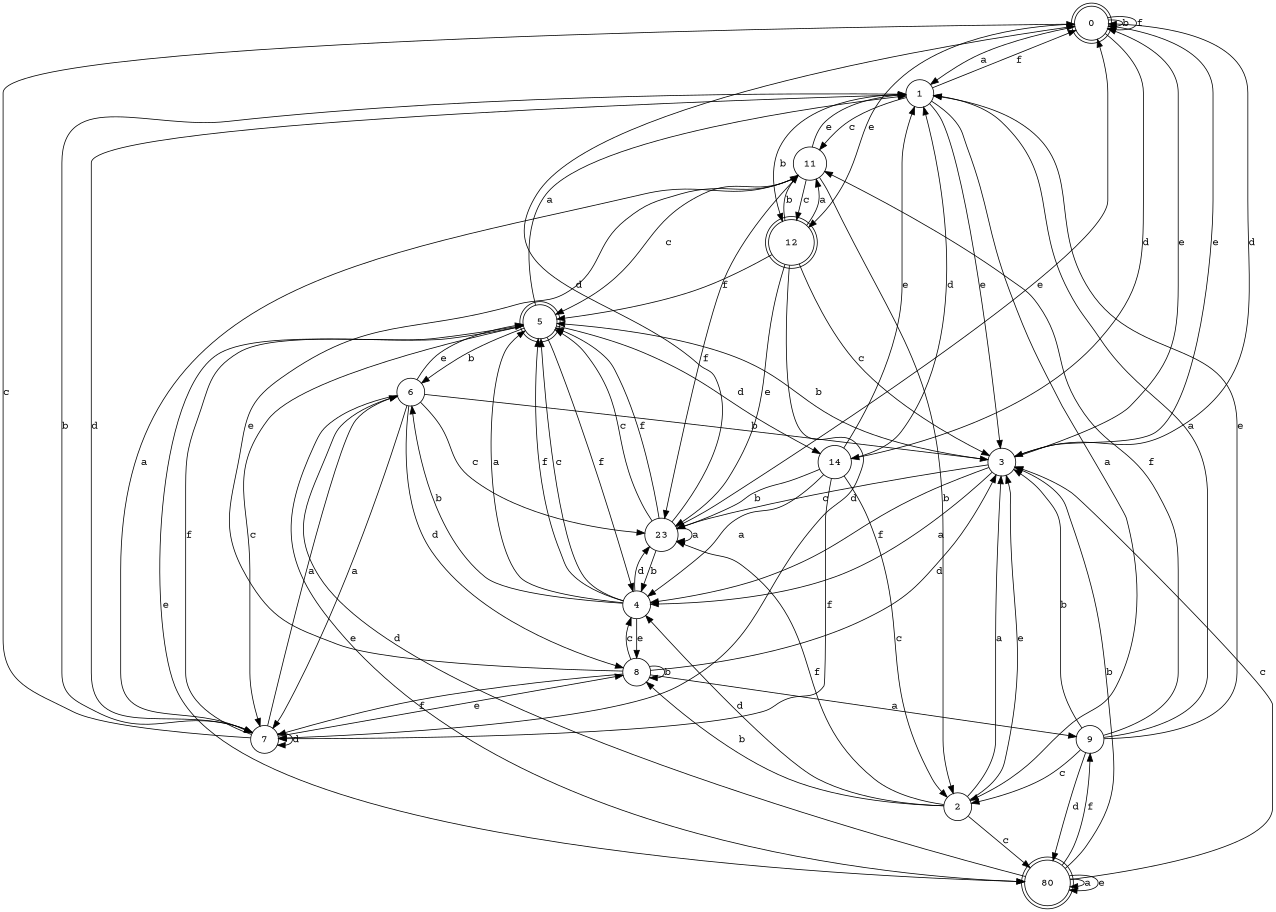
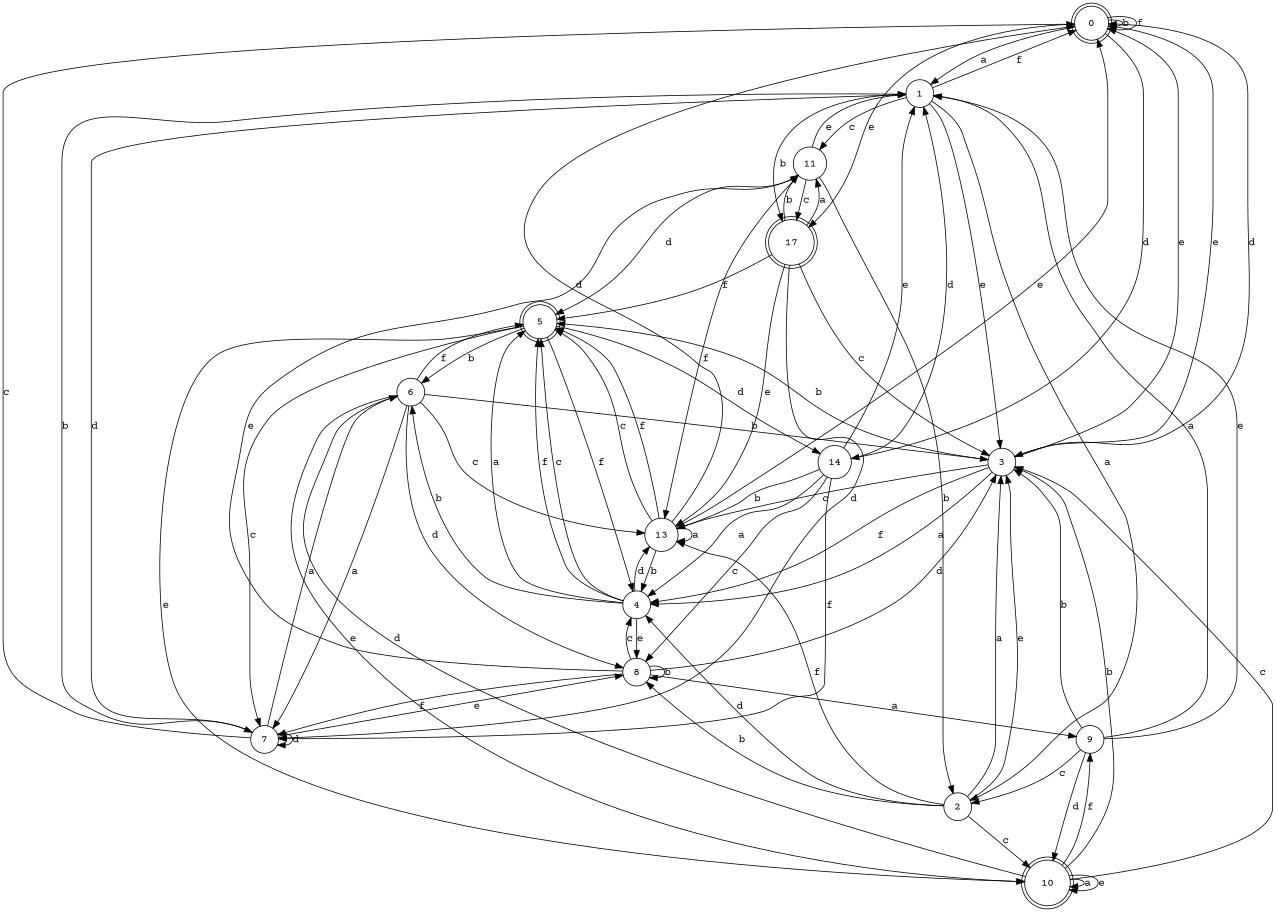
  digraph {
    fontname="Courier Prime"
    rankdir=TB
    node [color=black fillcolor=white fontname="Courier Prime" shape=circle style=filled]
    edge [fontname="Courier Prime"]
    n1 [label=0 shape=doublecircle style="rounded,filled"]
    n2 [label=1]
    n3 [label=3]
-   n4 [label=12 shape=doublecircle style="rounded,filled"]
+   n4 [label=17 shape=doublecircle style="rounded,filled"]
    n5 [label=14]
    n6 [label=2]
    n7 [label=7]
    n8 [label=11]
    n9 [label=4]
-   n10 [label=23]
+   n10 [label=13]
    n11 [label=5 shape=doublecircle style="rounded,filled"]
    n12 [label=8]
-   n13 [label=80 shape=doublecircle style="rounded,filled"]
+   n13 [label=10 shape=doublecircle style="rounded,filled"]
    n14 [label=6]
    n15 [label=9]
    n1 -> n1 [label=b]
    n1 -> n1 [label=f]
    n1 -> n2 [label=a]
    n1 -> n3 [label=e]
    n1 -> n4 [label=e]
    n1 -> n5 [label=d]
    n2 -> n1 [label=f]
    n2 -> n3 [label=e]
    n2 -> n4 [label=b]
    n2 -> n6 [label=a]
    n2 -> n7 [label=d]
    n2 -> n8 [label=c]
    n3 -> n1 [label=d]
    n3 -> n1 [label=e]
    n3 -> n9 [label=a]
    n3 -> n9 [label=f]
    n3 -> n10 [label=c]
    n3 -> n11 [label=b]
    n4 -> n3 [label=c]
    n4 -> n7 [label=d]
    n4 -> n8 [label=a]
    n4 -> n8 [label=b]
    n4 -> n10 [label=e]
    n4 -> n11 [label=f]
    n5 -> n2 [label=d]
    n5 -> n2 [label=e]
    n5 -> n7 [label=f]
    n5 -> n9 [label=a]
    n5 -> n10 [label=b]
-   n5 -> n6 [label=c]
+   n5 -> n12 [label=c]
    n6 -> n3 [label=a]
    n6 -> n3 [label=e]
    n6 -> n9 [label=d]
    n6 -> n10 [label=f]
    n6 -> n12 [label=b]
    n6 -> n13 [label=c]
    n7 -> n1 [label=c]
    n7 -> n2 [label=b]
    n7 -> n7 [label=d]
-   n7 -> n11 [label=f]
    n7 -> n12 [label=e]
    n7 -> n14 [label=a]
    n8 -> n2 [label=e]
    n8 -> n4 [label=c]
    n8 -> n6 [label=b]
-   n8 -> n7 [label=a]
    n8 -> n10 [label=f]
-   n8 -> n11 [label=c]
+   n8 -> n11 [label=d]
    n9 -> n10 [label=d]
    n9 -> n11 [label=a]
    n9 -> n11 [label=c]
    n9 -> n11 [label=f]
    n9 -> n12 [label=e]
    n9 -> n14 [label=b]
    n10 -> n1 [label=d]
    n10 -> n1 [label=e]
    n10 -> n9 [label=b]
    n10 -> n10 [label=a]
    n10 -> n11 [label=c]
    n10 -> n11 [label=f]
-   n11 -> n2 [label=a]
    n11 -> n5 [label=d]
    n11 -> n7 [label=c]
    n11 -> n9 [label=f]
    n11 -> n13 [label=e]
    n11 -> n14 [label=b]
    n12 -> n3 [label=d]
    n12 -> n7 [label=f]
    n12 -> n8 [label=e]
    n12 -> n9 [label=c]
    n12 -> n12 [label=b]
    n12 -> n15 [label=a]
    n13 -> n3 [label=b]
    n13 -> n3 [label=c]
    n13 -> n13 [label=a]
    n13 -> n13 [label=e]
    n13 -> n14 [label=d]
    n13 -> n15 [label=f]
    n14 -> n3 [label=b]
    n14 -> n7 [label=a]
    n14 -> n10 [label=c]
-   n14 -> n11 [label=e]
+   n14 -> n11 [label=f]
    n14 -> n12 [label=d]
    n14 -> n13 [label=e]
    n15 -> n2 [label=a]
    n15 -> n2 [label=e]
    n15 -> n3 [label=b]
    n15 -> n6 [label=c]
-   n15 -> n8 [label=f]
    n15 -> n13 [label=d]
  }
